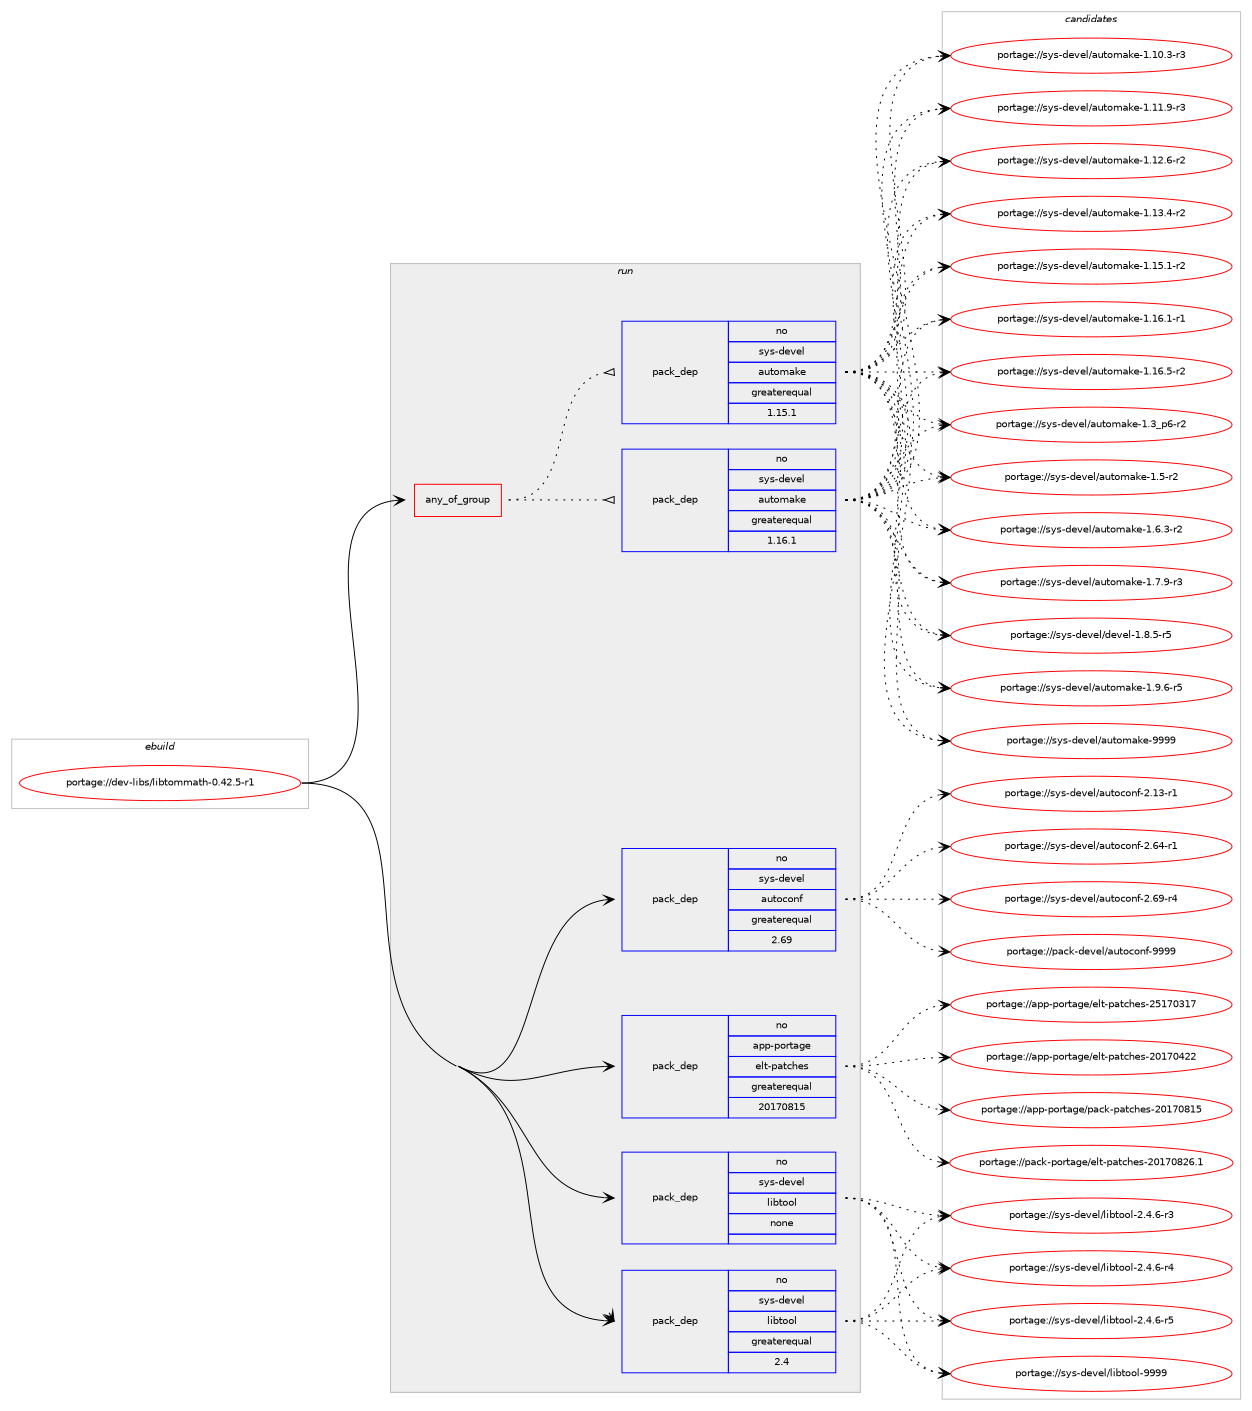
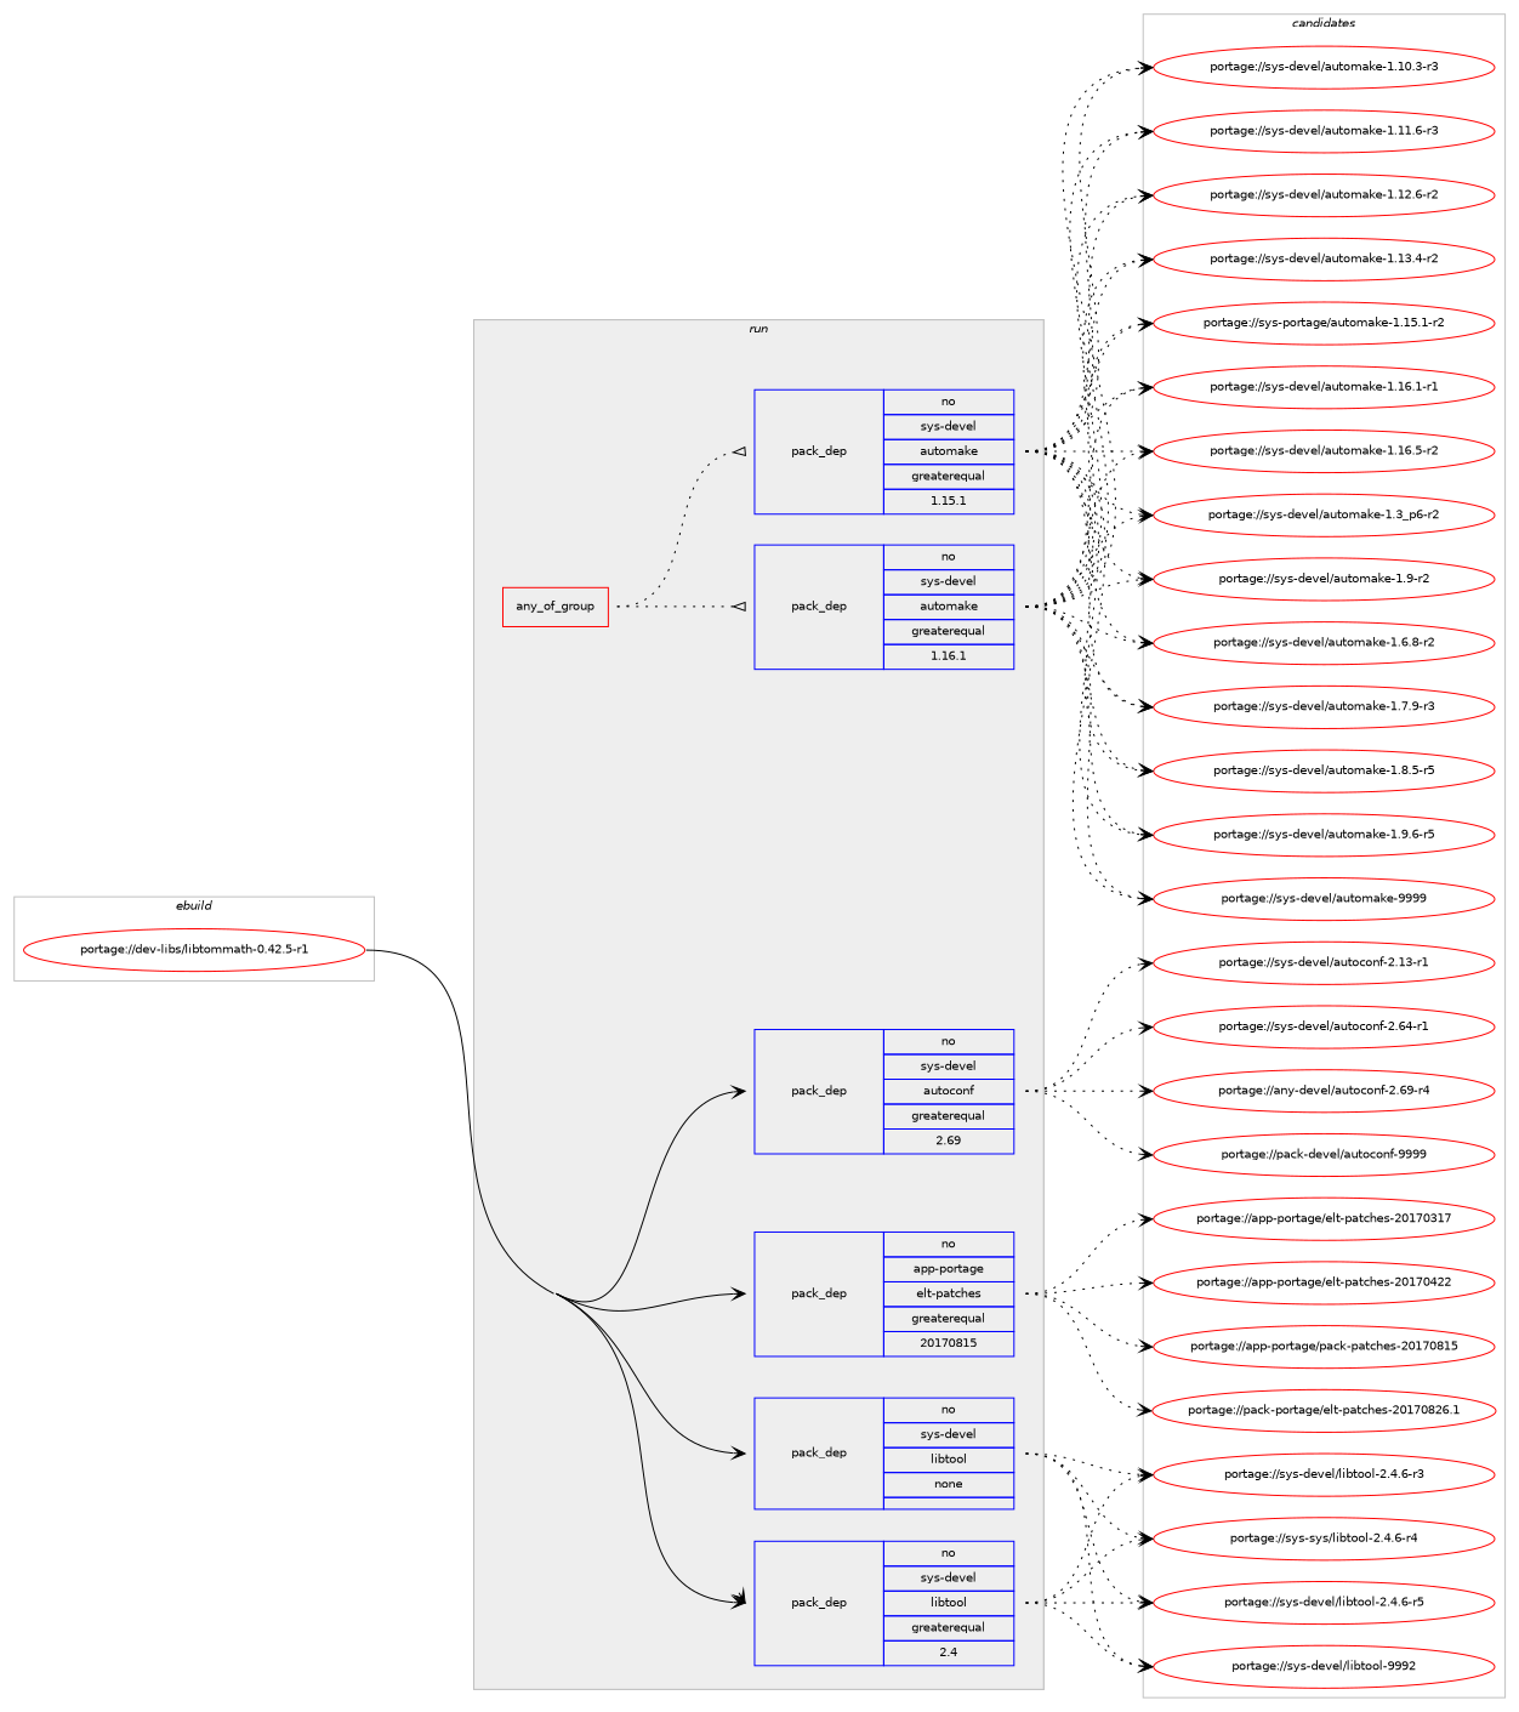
  digraph {
    compound=true
    concentrate=true
    fontname=Helvetica
    fontsize=10
    newrank=true
    rankdir=LR
    ranksep=1.5
    node [color=red fontname=Helvetica fontsize=10]
    edge [arrowhead=vee headport=w style=dotted tailport=e weight=100]
    n1 [label="portage://dev-libs/libtommath-0.42.5-r1" width=4]
    n2 [color=blue label=<<TABLE BORDER="0" CELLBORDER="1" CELLSPACING="0" CELLPADDING="4" WIDTH="220"><TR><TD ROWSPAN="6" CELLPADDING="30">pack_dep</TD></TR><TR><TD WIDTH="110">no</TD></TR><TR><TD>sys-devel</TD></TR><TR><TD>automake</TD></TR><TR><TD>greaterequal</TD></TR><TR><TD>1.16.1</TD></TR></TABLE>> shape=none]
    n3 [color=blue label=<<TABLE BORDER="0" CELLBORDER="1" CELLSPACING="0" CELLPADDING="4" WIDTH="220"><TR><TD ROWSPAN="6" CELLPADDING="30">pack_dep</TD></TR><TR><TD WIDTH="110">no</TD></TR><TR><TD>sys-devel</TD></TR><TR><TD>automake</TD></TR><TR><TD>greaterequal</TD></TR><TR><TD>1.15.1</TD></TR></TABLE>> shape=none]
    n4 [label=<<TABLE BORDER="0" CELLBORDER="1" CELLSPACING="0" CELLPADDING="4"><TR><TD CELLPADDING="10">any_of_group</TD></TR></TABLE>> shape=none]
    n5 [color=blue label=<<TABLE BORDER="0" CELLBORDER="1" CELLSPACING="0" CELLPADDING="4" WIDTH="220"><TR><TD ROWSPAN="6" CELLPADDING="30">pack_dep</TD></TR><TR><TD WIDTH="110">no</TD></TR><TR><TD>app-portage</TD></TR><TR><TD>elt-patches</TD></TR><TR><TD>greaterequal</TD></TR><TR><TD>20170815</TD></TR></TABLE>> shape=none]
    n6 [color=blue label=<<TABLE BORDER="0" CELLBORDER="1" CELLSPACING="0" CELLPADDING="4" WIDTH="220"><TR><TD ROWSPAN="6" CELLPADDING="30">pack_dep</TD></TR><TR><TD WIDTH="110">no</TD></TR><TR><TD>sys-devel</TD></TR><TR><TD>autoconf</TD></TR><TR><TD>greaterequal</TD></TR><TR><TD>2.69</TD></TR></TABLE>> shape=none]
    n7 [color=blue label=<<TABLE BORDER="0" CELLBORDER="1" CELLSPACING="0" CELLPADDING="4" WIDTH="220"><TR><TD ROWSPAN="6" CELLPADDING="30">pack_dep</TD></TR><TR><TD WIDTH="110">no</TD></TR><TR><TD>sys-devel</TD></TR><TR><TD>libtool</TD></TR><TR><TD>greaterequal</TD></TR><TR><TD>2.4</TD></TR></TABLE>> shape=none]
    n8 [color=blue label=<<TABLE BORDER="0" CELLBORDER="1" CELLSPACING="0" CELLPADDING="4" WIDTH="220"><TR><TD ROWSPAN="6" CELLPADDING="30">pack_dep</TD></TR><TR><TD WIDTH="110">no</TD></TR><TR><TD>sys-devel</TD></TR><TR><TD>libtool</TD></TR><TR><TD>none</TD></TR><TR><TD></TD></TR></TABLE>> shape=none]
    n9 [label="portage://sys-devel/automake-1.10.3-r3" width=4]
-   n10 [label="portage://sys-devel/automake-1.11.9-r3" width=4]
+   n10 [label="portage://sys-devel/automake-1.11.6-r3" width=4]
    n11 [label="portage://sys-devel/automake-1.12.6-r2" width=4]
    n12 [label="portage://sys-devel/automake-1.13.4-r2" width=4]
-   n13 [label="portage://sys-devel/automake-1.15.1-r2" width=4]
+   n13 [label="portage://sys-portage/automake-1.15.1-r2" width=4]
    n14 [label="portage://sys-devel/automake-1.16.1-r1" width=4]
    n15 [label="portage://sys-devel/automake-1.16.5-r2" width=4]
    n16 [label="portage://sys-devel/automake-1.3_p6-r2" width=4]
-   n17 [label="portage://sys-devel/automake-1.5-r2" width=4]
-   n18 [label="portage://sys-devel/automake-1.6.3-r2" width=4]
+   n17 [label="portage://sys-devel/automake-1.9-r2" width=4]
+   n18 [label="portage://sys-devel/automake-1.6.8-r2" width=4]
    n19 [label="portage://sys-devel/automake-1.7.9-r3" width=4]
-   n20 [label="portage://sys-devel/devel-1.8.5-r5" width=4]
+   n20 [label="portage://sys-devel/automake-1.8.5-r5" width=4]
    n21 [label="portage://sys-devel/automake-1.9.6-r5" width=4]
    n22 [label="portage://sys-devel/automake-9999" width=4]
-   n23 [label="portage://app-portage/elt-patches-25170317" width=4]
+   n23 [label="portage://app-portage/elt-patches-20170317" width=4]
    n24 [label="portage://app-portage/elt-patches-20170422" width=4]
    n25 [label="portage://app-portage/pack-patches-20170815" width=4]
    n26 [label="portage://pack-portage/elt-patches-20170826.1" width=4]
    n27 [label="portage://sys-devel/autoconf-2.13-r1" width=4]
    n28 [label="portage://sys-devel/autoconf-2.64-r1" width=4]
-   n29 [label="portage://sys-devel/autoconf-2.69-r4" width=4]
+   n29 [label="portage://any-devel/autoconf-2.69-r4" width=4]
    n30 [label="portage://pack-devel/autoconf-9999" width=4]
    n31 [label="portage://sys-devel/libtool-2.4.6-r3" width=4]
-   n32 [label="portage://sys-devel/libtool-2.4.6-r4" width=4]
+   n32 [label="portage://sys-sys/libtool-2.4.6-r4" width=4]
    n33 [label="portage://sys-devel/libtool-2.4.6-r5" width=4]
-   n34 [label="portage://sys-devel/libtool-9999" width=4]
+   n34 [label="portage://sys-devel/libtool-9992" width=4]
    subgraph cluster_1 {
      color=gray
      label=<<i>ebuild</i>>
      rank=same
      n1
    }
    subgraph cluster_2 {
      color=gray
      label=<<i>dependencies</i>>
      subgraph cluster_3 {
        color=gray
        fillcolor="#eeeeee"
        label=<<i>compile</i>>
        style=filled
        subgraph sub_4 {
          color=gray
          fillcolor="#eeeeee"
          label=<<i>compile</i>>
          style=filled
          n4
          subgraph sub_5 {
            color=gray
            fillcolor="#eeeeee"
            label=<<i>compile</i>>
            style=filled
            n2
          }
          subgraph sub_6 {
            color=gray
            fillcolor="#eeeeee"
            label=<<i>compile</i>>
            style=filled
            n3
          }
        }
        subgraph sub_7 {
          color=gray
          fillcolor="#eeeeee"
          label=<<i>compile</i>>
          style=filled
          n5
        }
        subgraph sub_8 {
          color=gray
          fillcolor="#eeeeee"
          label=<<i>compile</i>>
          style=filled
          n6
        }
        subgraph sub_9 {
          color=gray
          fillcolor="#eeeeee"
          label=<<i>compile</i>>
          style=filled
          n7
        }
        subgraph sub_10 {
          color=gray
          fillcolor="#eeeeee"
          label=<<i>compile</i>>
          style=filled
          n8
        }
      }
      subgraph cluster_11 {
        color=gray
        fillcolor="#eeeeee"
        label=<<i>compile and run</i>>
        style=filled
      }
      subgraph cluster_12 {
        color=gray
        fillcolor="#eeeeee"
        label=<<i>run</i>>
        style=filled
      }
    }
    subgraph cluster_13 {
      color=gray
      label=<<i>candidates</i>>
      rank=same
      subgraph sub_14 {
        color=black
        label=<<i>candidates</i>>
        nodesep=1
        rank=same
        n9
        n10
        n11
        n12
        n13
        n14
        n15
        n16
        n17
        n18
        n19
        n20
        n21
        n22
      }
      subgraph sub_15 {
        color=black
        label=<<i>candidates</i>>
        nodesep=1
        rank=same
        n9
        n10
        n11
        n12
        n13
        n14
        n15
        n16
        n17
        n18
        n19
        n20
        n21
        n22
      }
      subgraph sub_16 {
        color=black
        label=<<i>candidates</i>>
        nodesep=1
        rank=same
        n23
        n24
        n25
        n26
      }
      subgraph sub_17 {
        color=black
        label=<<i>candidates</i>>
        nodesep=1
        rank=same
        n27
        n28
        n29
        n30
      }
      subgraph sub_18 {
        color=black
        label=<<i>candidates</i>>
        nodesep=1
        rank=same
        n31
        n32
        n33
        n34
      }
      subgraph sub_19 {
        color=black
        label=<<i>candidates</i>>
        nodesep=1
        rank=same
        n31
        n32
        n33
        n34
      }
    }
-   n1 -> n4 [style=solid weight=20]
    n1 -> n5 [style=solid weight=20]
    n1 -> n6 [style=solid weight=20]
    n1 -> n7 [style=solid weight=20]
    n1 -> n8 [style=solid weight=20]
    n2 -> n9
    n2 -> n10
    n2 -> n11
    n2 -> n12
    n2 -> n13
    n2 -> n14
    n2 -> n15
    n2 -> n16
    n2 -> n17
    n2 -> n18
    n2 -> n19
    n2 -> n20
    n2 -> n21
    n2 -> n22
    n3 -> n9
    n3 -> n10
    n3 -> n11
    n3 -> n12
    n3 -> n13
    n3 -> n14
    n3 -> n15
    n3 -> n16
    n3 -> n17
    n3 -> n18
    n3 -> n19
    n3 -> n20
    n3 -> n21
    n3 -> n22
    n4 -> n2 [arrowhead=oinv weight=20]
    n4 -> n3 [arrowhead=oinv weight=20]
    n5 -> n23
    n5 -> n24
    n5 -> n25
    n5 -> n26
    n6 -> n27
    n6 -> n28
    n6 -> n29
    n6 -> n30
    n7 -> n31
    n7 -> n32
    n7 -> n33
    n7 -> n34
    n8 -> n31
    n8 -> n32
    n8 -> n33
    n8 -> n34
  }
